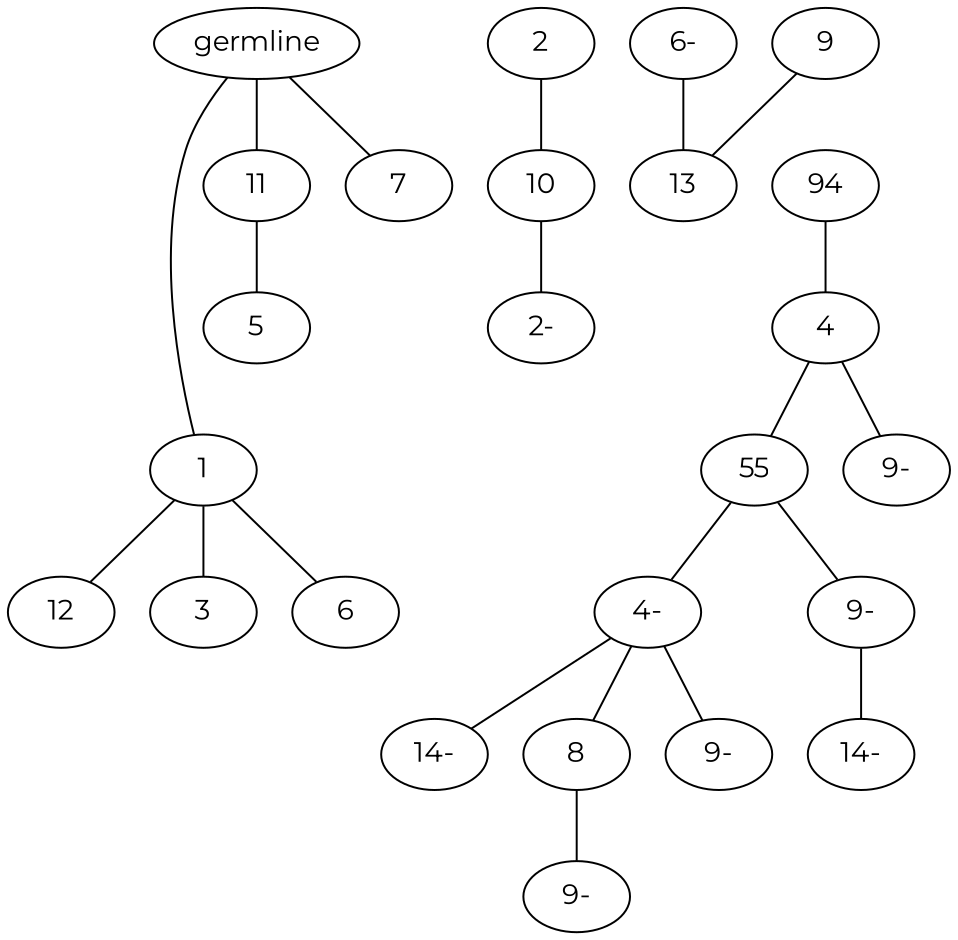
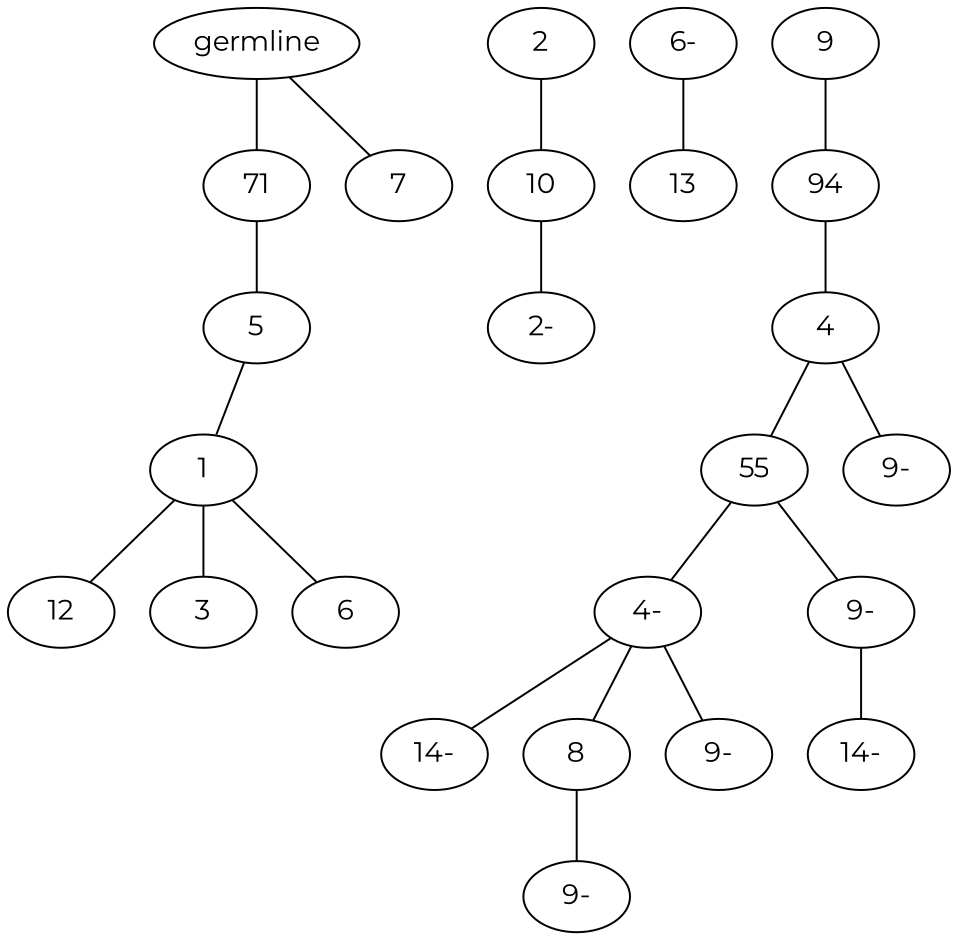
  graph {
    fontname=Montserrat
    node [fontname=Montserrat]
    edge [fontname=Montserrat]
    n1 [label=germline]
    n2 [label=1]
-   n3 [label=11]
+   n3 [label=71]
    n4 [label=7]
    n5 [label=12]
    n6 [label=3]
    n7 [label=6]
    n8 [label=5]
    n9 [label=2]
    n10 [label=10]
    n11 [label="6-"]
    n12 [label=13]
    n13 [label="2-"]
    n14 [label=9]
    n15 [label=94]
    n16 [label=4]
    n17 [label=55]
    n18 [label="9-"]
    n19 [label="4-"]
    n20 [label="9-"]
    n21 [label="14-"]
    n22 [label=8]
    n23 [label="9-"]
    n24 [label="14-"]
    n25 [label="9-"]
-   n1 -- n2
+   n8 -- n2
    n1 -- n3
    n1 -- n4
    n2 -- n5
    n2 -- n6
    n2 -- n7
    n3 -- n8
    n9 -- n10
    n10 -- n13
    n11 -- n12
-   n14 -- n12
+   n14 -- n15
    n15 -- n16
    n16 -- n17
    n16 -- n18
    n17 -- n19
    n17 -- n20
    n19 -- n21
    n19 -- n22
    n19 -- n23
    n20 -- n24
    n22 -- n25
  }
